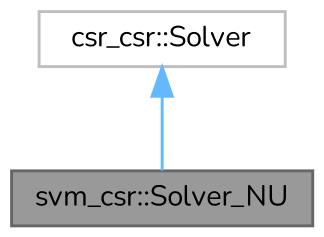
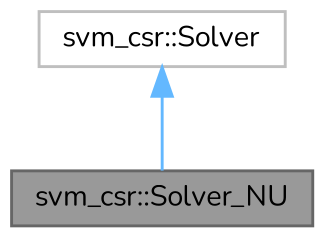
  digraph {
    fontname=Nunito
    node [fontname=Nunito fontsize=10 shape=box style=filled]
    n1 [color=gray40 fillcolor=grey60 fontcolor=black height=0.2 label="svm_csr::Solver_NU" width=0.4]
-   n2 [color=grey75 fillcolor=white height=0.2 label="csr_csr::Solver" width=0.4]
+   n2 [color=grey75 fillcolor=white height=0.2 label="svm_csr::Solver" width=0.4]
    n2 -> n1 [color=steelblue1 dir=back fontname=Nunito fontsize=10 labelfontname=Helvetica labelfontsize=10 style=solid]
  }
